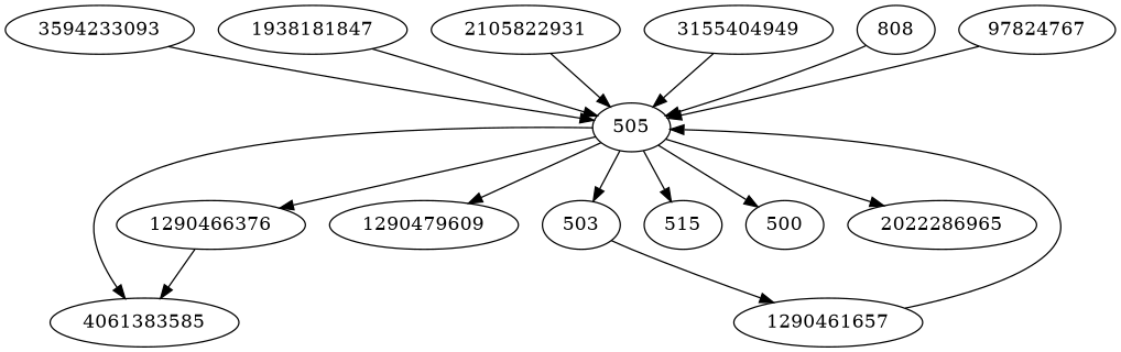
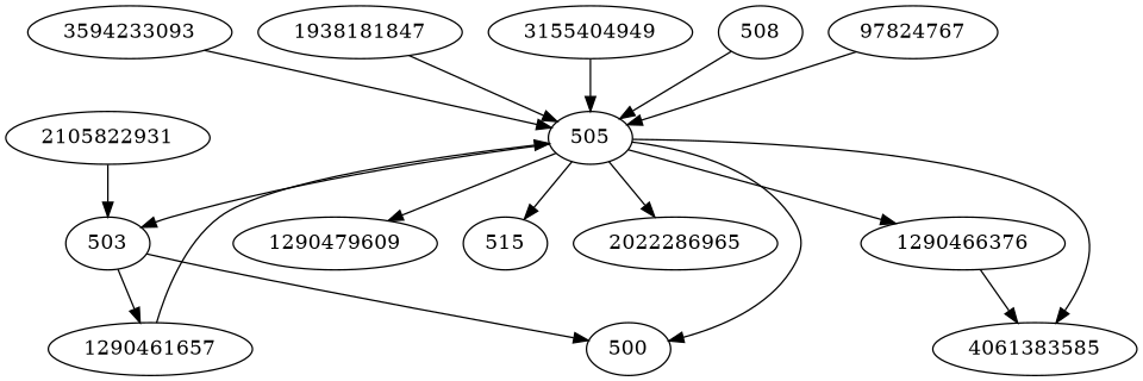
  strict digraph {
    505
    503
    1290466376
    1290479609
    4061383585
    515
    500
    2022286965
    1290461657
    3594233093
    1938181847
    2105822931
    3155404949
-   508 [label=808]
+   508
    97824767
    505 -> 503
    505 -> 1290466376
    505 -> 1290479609
    505 -> 4061383585
    505 -> 515
    505 -> 500
    505 -> 2022286965
+   503 -> 500
    503 -> 1290461657
    1290466376 -> 4061383585
    1290461657 -> 505
    3594233093 -> 505
    1938181847 -> 505
-   2105822931 -> 505
+   2105822931 -> 503
    3155404949 -> 505
    508 -> 505
    97824767 -> 505
  }
